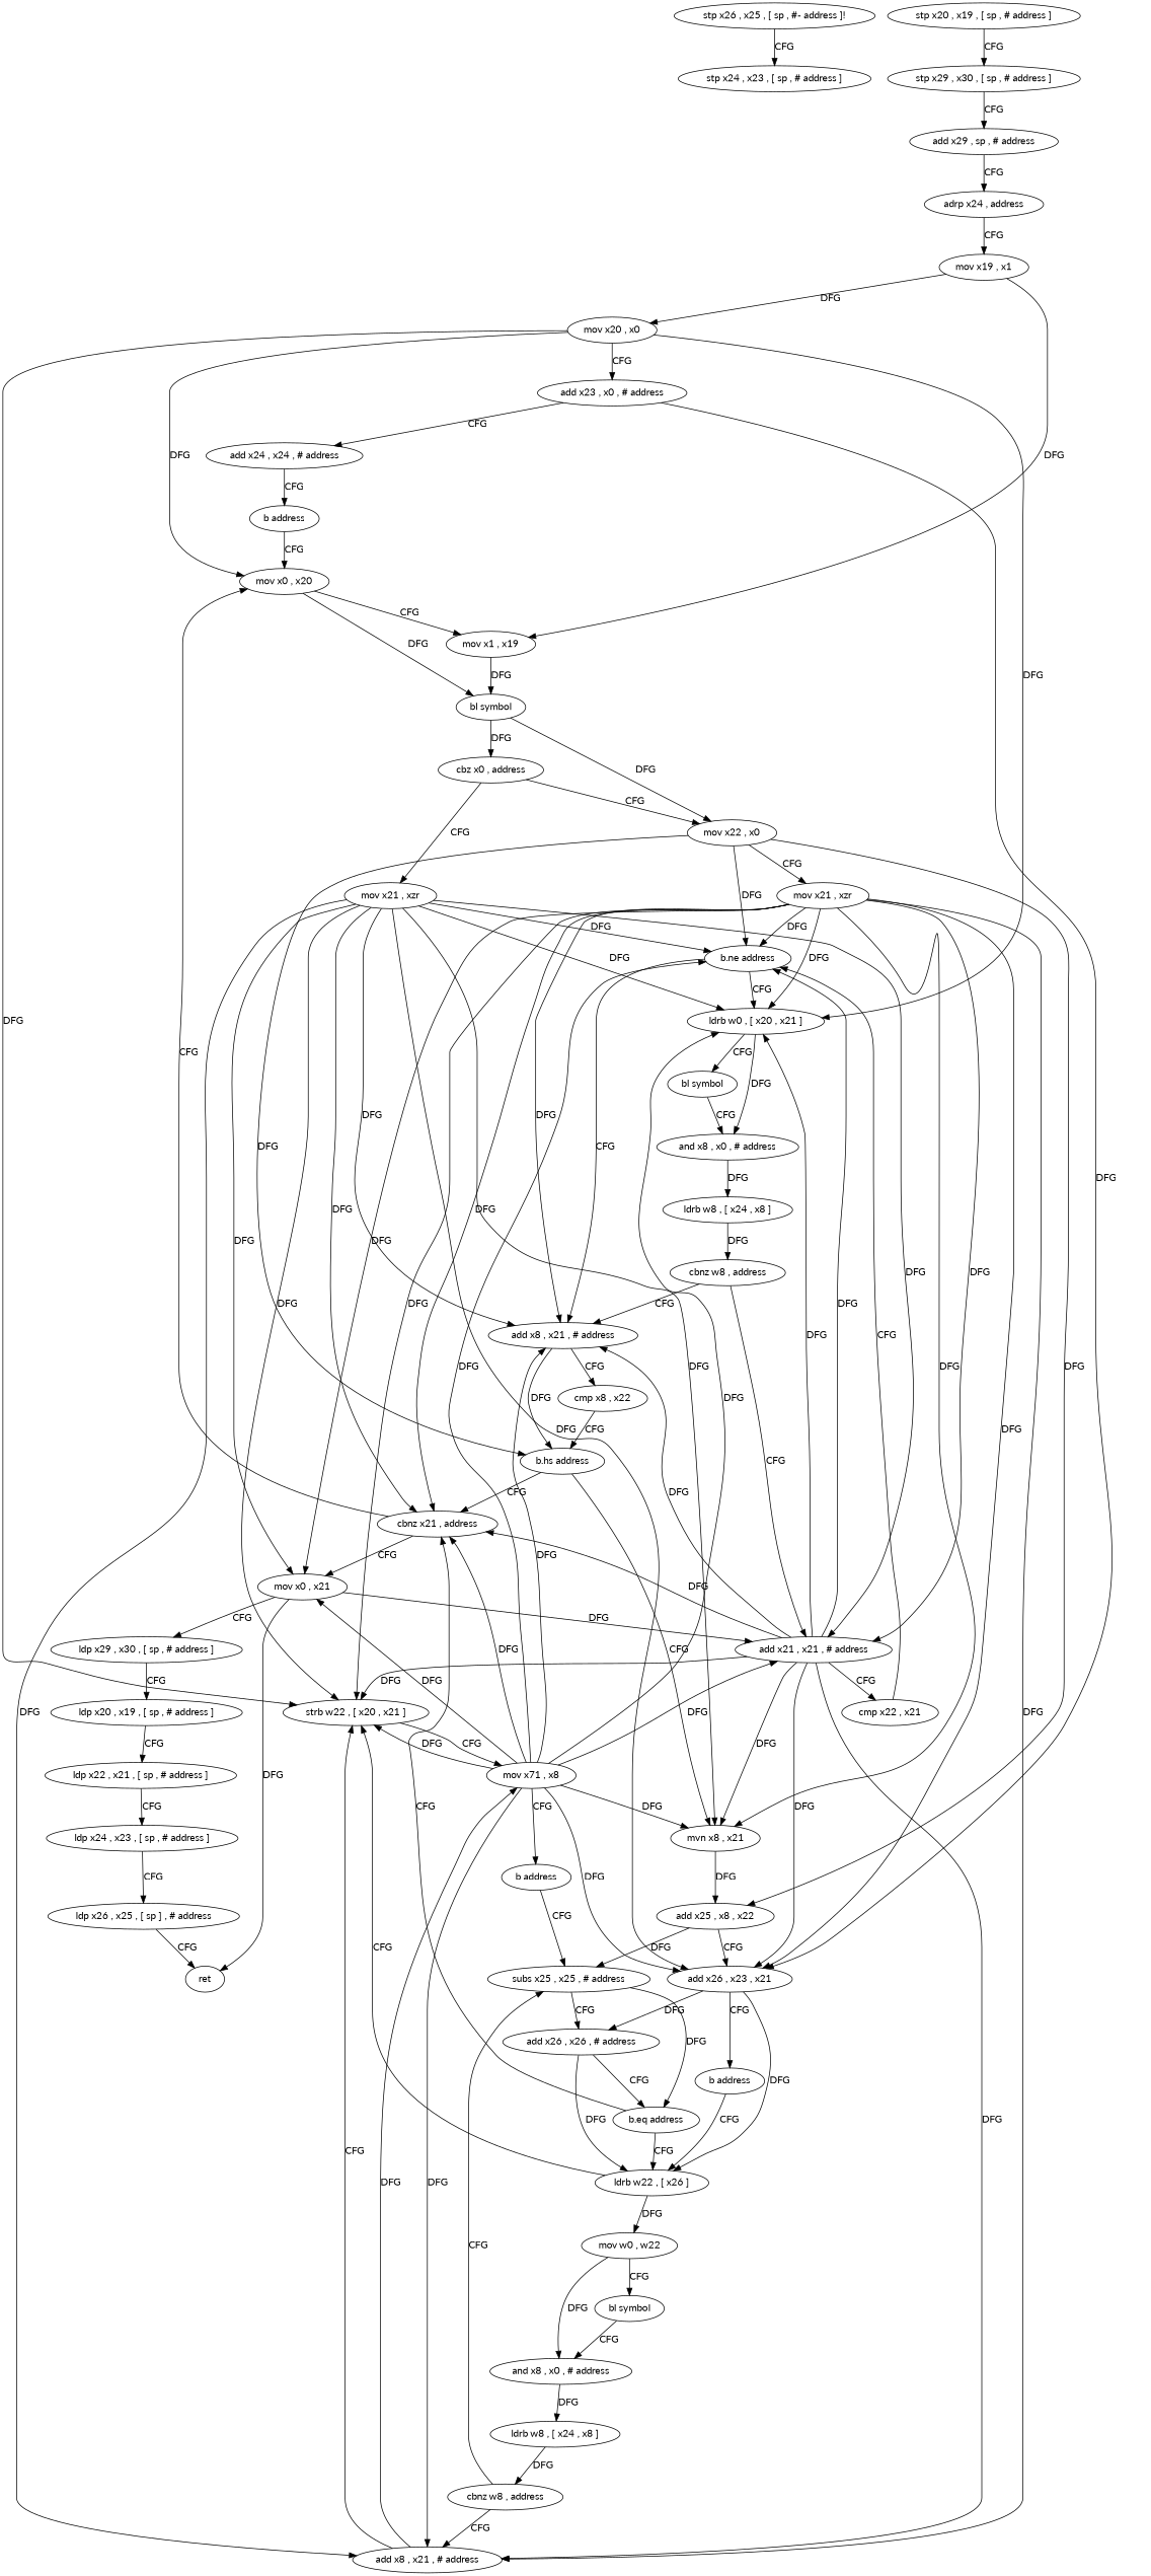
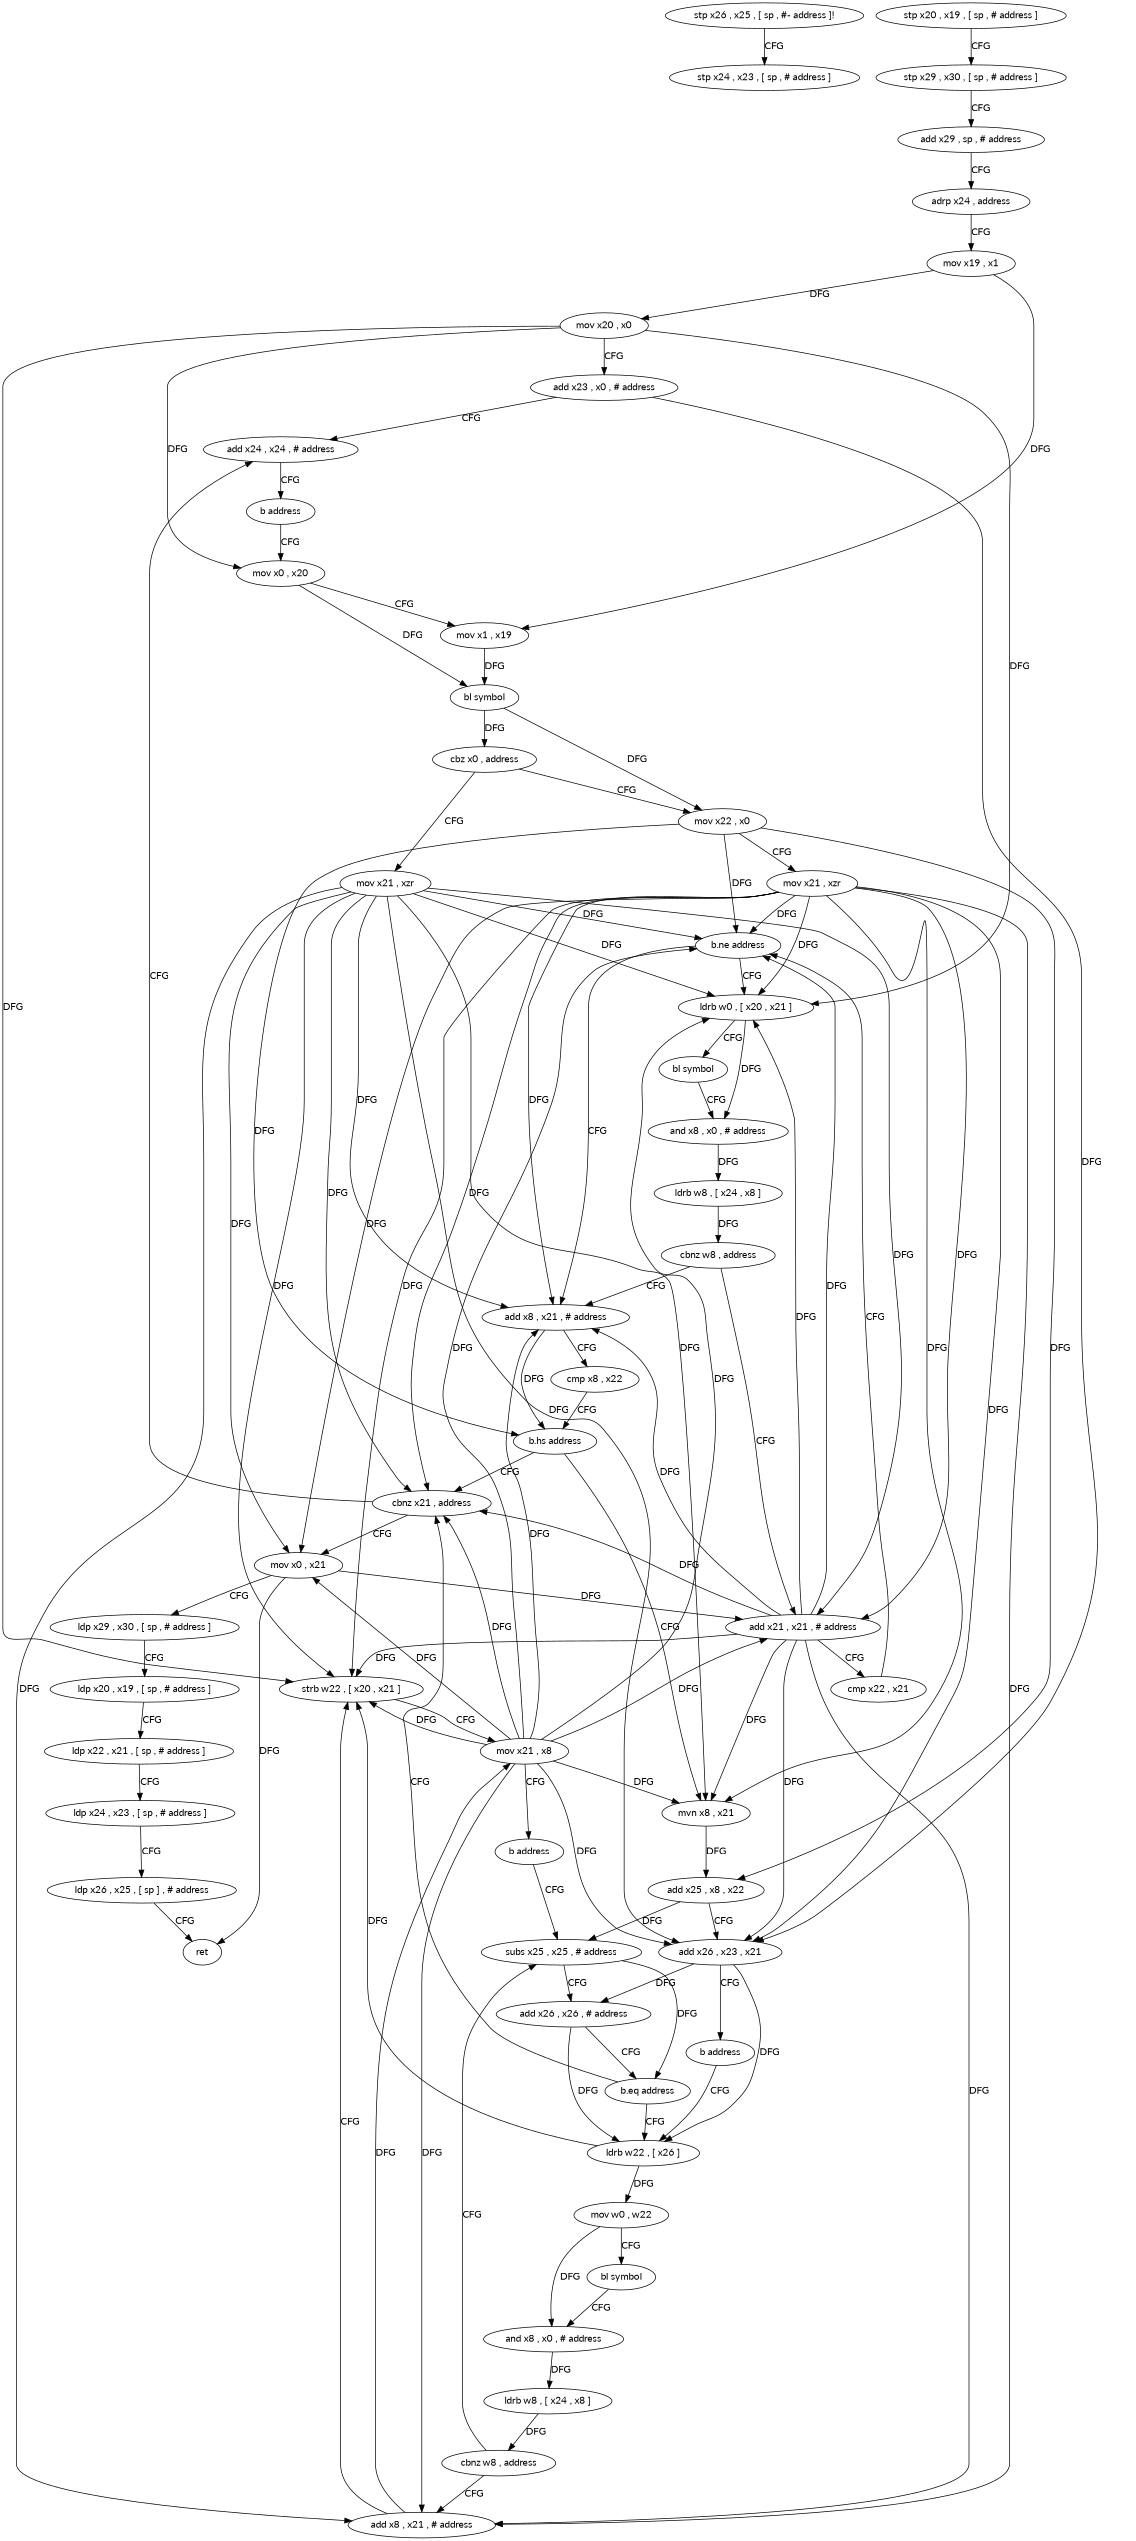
  digraph {
    fontname=Lato
    node [fontname=Lato]
    edge [fontname=Lato]
    n1 [label="stp x26 , x25 , [ sp , #- address ]!"]
    n2 [label="stp x24 , x23 , [ sp , # address ]"]
    n3 [label="stp x20 , x19 , [ sp , # address ]"]
    n4 [label="stp x29 , x30 , [ sp , # address ]"]
    n5 [label="add x29 , sp , # address"]
    n6 [label="adrp x24 , address"]
    n7 [label="mov x19 , x1"]
    n8 [label="mov x20 , x0"]
    n9 [label="mov x1 , x19"]
    n10 [label="add x23 , x0 , # address"]
    n11 [label="mov x0 , x20"]
    n12 [label="ldrb w0 , [ x20 , x21 ]"]
    n13 [label="strb w22 , [ x20 , x21 ]"]
    n14 [label="bl symbol"]
    n15 [label="add x24 , x24 , # address"]
    n16 [label="add x26 , x23 , x21"]
    n17 [label="bl symbol"]
    n18 [label="and x8 , x0 , # address"]
-   n19 [label="mov x71 , x8"]
+   n19 [label="mov x21 , x8"]
    n20 [label="b address"]
    n21 [label="b address"]
    n22 [label="ldrb w22 , [ x26 ]"]
    n23 [label="add x26 , x26 , # address"]
    n24 [label="cbz x0 , address"]
    n25 [label="mov x22 , x0"]
    n26 [label="mov x21 , xzr"]
    n27 [label="b.ne address"]
    n28 [label="mov x21 , xzr"]
    n29 [label="b.hs address"]
    n30 [label="add x25 , x8 , x22"]
    n31 [label="mov x0 , x21"]
    n32 [label="add x8 , x21 , # address"]
    n33 [label="cbnz x21 , address"]
    n34 [label="mvn x8 , x21"]
    n35 [label="add x21 , x21 , # address"]
    n36 [label="add x8 , x21 , # address"]
    n37 [label="ldp x29 , x30 , [ sp , # address ]"]
    n38 [label=ret]
    n39 [label="cmp x8 , x22"]
    n40 [label="cmp x22 , x21"]
    n41 [label="subs x25 , x25 , # address"]
    n42 [label="ldp x20 , x19 , [ sp , # address ]"]
    n43 [label="ldrb w8 , [ x24 , x8 ]"]
    n44 [label="b.eq address"]
    n45 [label="mov w0 , w22"]
    n46 [label="bl symbol"]
    n47 [label="and x8 , x0 , # address"]
    n48 [label="cbnz w8 , address"]
    n49 [label="ldp x22 , x21 , [ sp , # address ]"]
    n50 [label="ldp x24 , x23 , [ sp , # address ]"]
    n51 [label="ldp x26 , x25 , [ sp ] , # address"]
    n52 [label="ldrb w8 , [ x24 , x8 ]"]
    n53 [label="cbnz w8 , address"]
    n54 [label="b address"]
    n1 -> n2 [label=CFG]
    n3 -> n4 [label=CFG]
    n4 -> n5 [label=CFG]
    n5 -> n6 [label=CFG]
    n6 -> n7 [label=CFG]
    n7 -> n8 [label=DFG]
    n7 -> n9 [label=DFG]
    n8 -> n10 [label=CFG]
    n8 -> n11 [label=DFG]
    n8 -> n12 [label=DFG]
    n8 -> n13 [label=DFG]
    n9 -> n14 [label=DFG]
    n10 -> n15 [label=CFG]
    n10 -> n16 [label=DFG]
    n11 -> n9 [label=CFG]
    n11 -> n14 [label=DFG]
    n12 -> n17 [label=CFG]
    n12 -> n18 [label=DFG]
    n13 -> n19 [label=CFG]
    n14 -> n24 [label=DFG]
    n14 -> n25 [label=DFG]
    n15 -> n20 [label=CFG]
    n16 -> n21 [label=CFG]
    n16 -> n22 [label=DFG]
    n16 -> n23 [label=DFG]
    n17 -> n18 [label=CFG]
    n18 -> n43 [label=DFG]
    n19 -> n12 [label=DFG]
    n19 -> n13 [label=DFG]
    n19 -> n16 [label=DFG]
    n19 -> n27 [label=DFG]
    n19 -> n31 [label=DFG]
    n19 -> n32 [label=DFG]
    n19 -> n33 [label=DFG]
    n19 -> n34 [label=DFG]
    n19 -> n35 [label=DFG]
    n19 -> n36 [label=DFG]
    n19 -> n54 [label=CFG]
    n20 -> n11 [label=CFG]
    n21 -> n22 [label=CFG]
-   n22 -> n13 [label=CFG]
+   n22 -> n13 [label=DFG]
    n22 -> n45 [label=DFG]
    n23 -> n22 [label=DFG]
    n23 -> n44 [label=CFG]
    n24 -> n25 [label=CFG]
    n24 -> n26 [label=CFG]
    n25 -> n27 [label=DFG]
    n25 -> n28 [label=CFG]
    n25 -> n29 [label=DFG]
    n25 -> n30 [label=DFG]
    n26 -> n12 [label=DFG]
    n26 -> n13 [label=DFG]
    n26 -> n16 [label=DFG]
    n26 -> n27 [label=DFG]
    n26 -> n31 [label=DFG]
    n26 -> n32 [label=DFG]
    n26 -> n33 [label=DFG]
    n26 -> n34 [label=DFG]
    n26 -> n35 [label=DFG]
    n26 -> n36 [label=DFG]
    n27 -> n12 [label=CFG]
    n27 -> n32 [label=CFG]
    n28 -> n12 [label=DFG]
    n28 -> n13 [label=DFG]
    n28 -> n16 [label=DFG]
    n28 -> n27 [label=DFG]
    n28 -> n31 [label=DFG]
    n28 -> n32 [label=DFG]
    n28 -> n33 [label=DFG]
    n28 -> n34 [label=DFG]
    n28 -> n35 [label=DFG]
    n28 -> n36 [label=DFG]
    n29 -> n33 [label=CFG]
    n29 -> n34 [label=CFG]
    n30 -> n16 [label=CFG]
    n30 -> n41 [label=DFG]
    n31 -> n35 [label=DFG]
    n31 -> n37 [label=CFG]
    n31 -> n38 [label=DFG]
    n32 -> n29 [label=DFG]
    n32 -> n39 [label=CFG]
-   n33 -> n11 [label=CFG]
+   n33 -> n15 [label=CFG]
    n33 -> n31 [label=CFG]
    n34 -> n30 [label=DFG]
    n35 -> n12 [label=DFG]
    n35 -> n13 [label=DFG]
    n35 -> n16 [label=DFG]
    n35 -> n27 [label=DFG]
    n35 -> n32 [label=DFG]
    n35 -> n33 [label=DFG]
    n35 -> n34 [label=DFG]
    n35 -> n36 [label=DFG]
    n35 -> n40 [label=CFG]
    n36 -> n13 [label=CFG]
    n36 -> n19 [label=DFG]
    n37 -> n42 [label=CFG]
    n39 -> n29 [label=CFG]
    n40 -> n27 [label=CFG]
    n41 -> n23 [label=CFG]
    n41 -> n44 [label=DFG]
    n42 -> n49 [label=CFG]
    n43 -> n48 [label=DFG]
    n44 -> n22 [label=CFG]
    n44 -> n33 [label=CFG]
    n45 -> n46 [label=CFG]
    n45 -> n47 [label=DFG]
    n46 -> n47 [label=CFG]
    n47 -> n52 [label=DFG]
    n48 -> n32 [label=CFG]
    n48 -> n35 [label=CFG]
    n49 -> n50 [label=CFG]
    n50 -> n51 [label=CFG]
    n51 -> n38 [label=CFG]
    n52 -> n53 [label=DFG]
    n53 -> n36 [label=CFG]
    n53 -> n41 [label=CFG]
    n54 -> n41 [label=CFG]
  }
